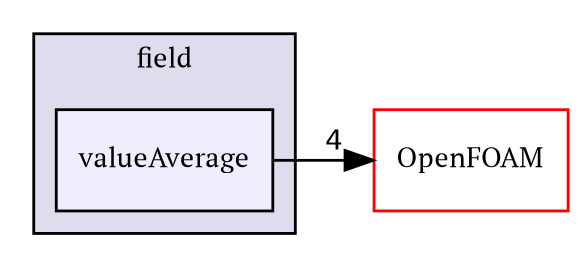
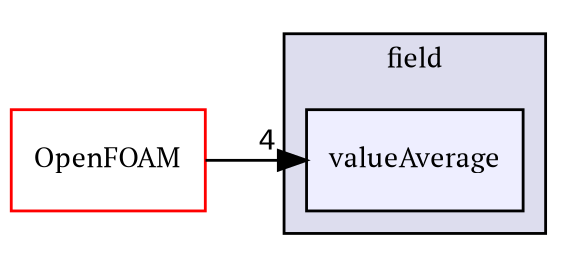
  digraph {
    compound=true
    rankdir=LR
    fontname="PT Serif"
    node [fontname="PT Serif" fontsize=10 shape=box]
    n1 [fillcolor="#eeeeff" label=valueAverage pencolor=black style=filled]
    n2 [color=red label=OpenFOAM]
    subgraph cluster_1 {
      bgcolor="#ddddee"
      fontsize=10
      label=field
      pencolor=black
      n1
    }
-   n1 -> n2 [headlabel=4 labeldistance=1.5 labelfontname=Helvetica labelfontsize=10 fontname="PT Serif"]
+   n2 -> n1 [headlabel=4 labeldistance=1.5 labelfontname=Helvetica labelfontsize=10 fontname="PT Serif"]
  }
